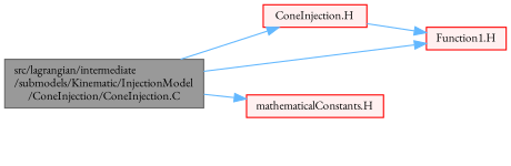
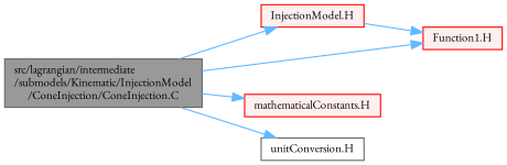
  digraph {
    fontname="EB Garamond"
    rankdir=LR
    node [color=red fillcolor="#FFF0F0" fontname="EB Garamond" fontsize=10 shape=box style=filled]
    edge [color=steelblue1 fontname="EB Garamond" fontsize=10 labelfontname=Helvetica labelfontsize=10 style=solid]
    n1 [color=gray40 fillcolor=grey60 fontcolor=black height=0.2 label="src/lagrangian/intermediate\l/submodels/Kinematic/InjectionModel\l/ConeInjection/ConeInjection.C" width=0.4]
-   n2 [height=0.2 label="ConeInjection.H" width=0.4]
+   n2 [height=0.2 label="InjectionModel.H" width=0.4]
    n3 [height=0.2 label="Function1.H" width=0.4]
    n4 [height=0.2 label="mathematicalConstants.H" width=0.4]
+   n5 [color=grey40 fillcolor=white height=0.2 label="unitConversion.H" width=0.4]
    n1 -> n2
    n1 -> n3
    n1 -> n4
+   n1 -> n5
    n2 -> n3
  }
